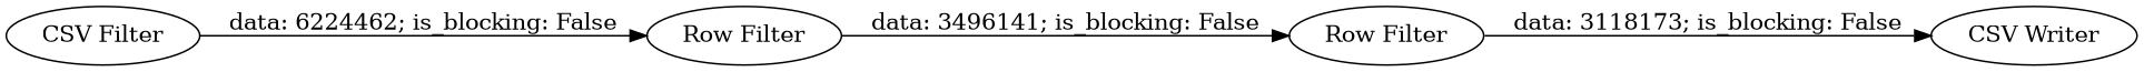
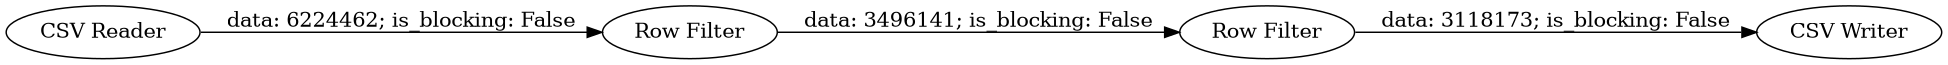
  digraph {
    rankdir=LR
    n1 [label="Row Filter"]
    n2 [label="CSV Writer"]
    n3 [label="Row Filter"]
-   n4 [label="CSV Filter"]
+   n4 [label="CSV Reader"]
    n1 -> n2 [label="data: 3118173; is_blocking: False"]
    n3 -> n1 [label="data: 3496141; is_blocking: False"]
    n4 -> n3 [label="data: 6224462; is_blocking: False"]
  }
